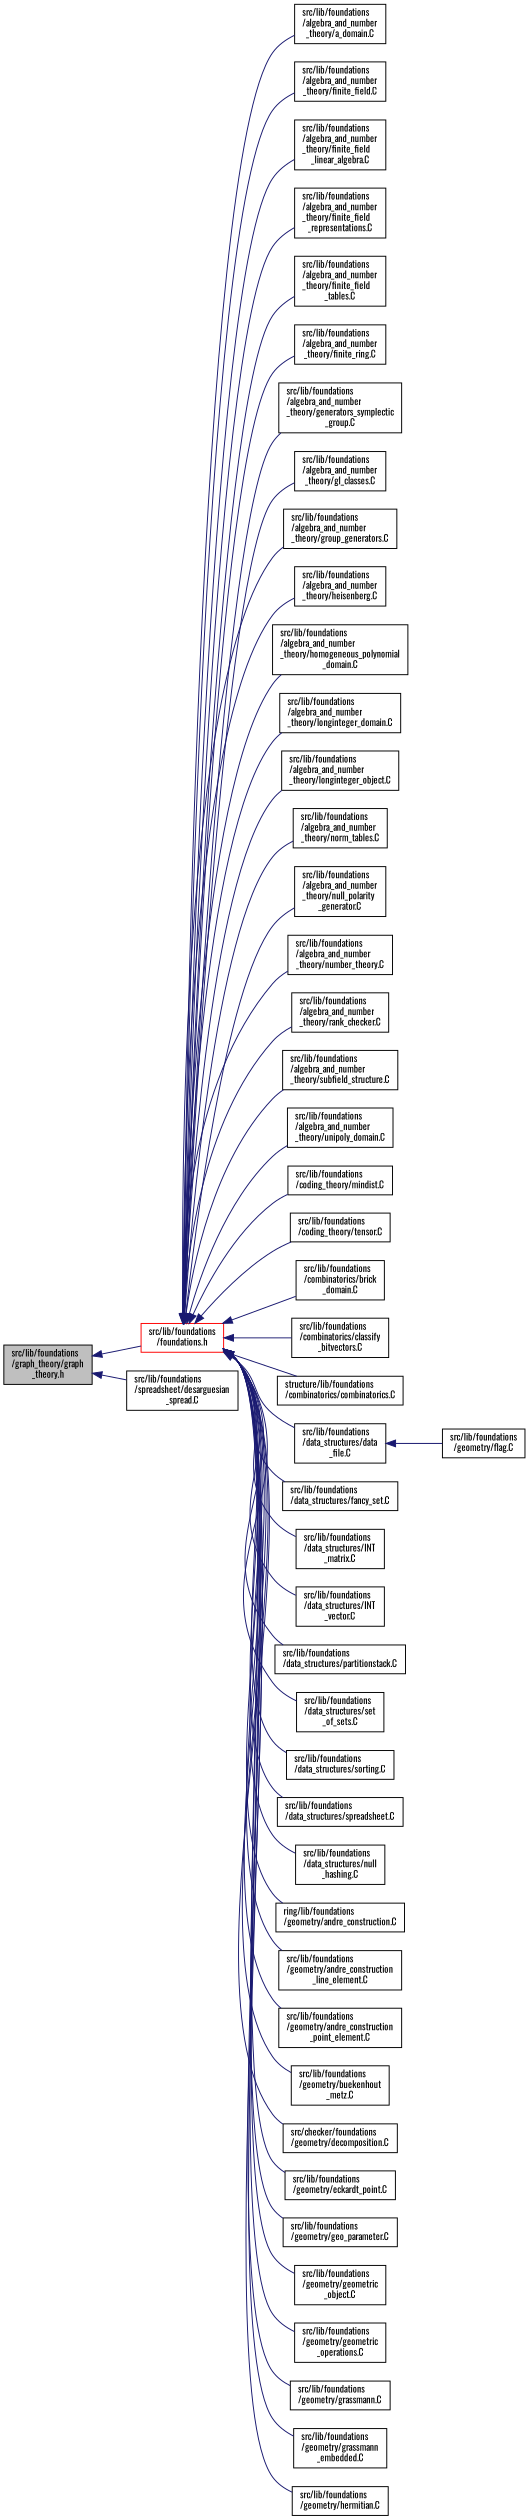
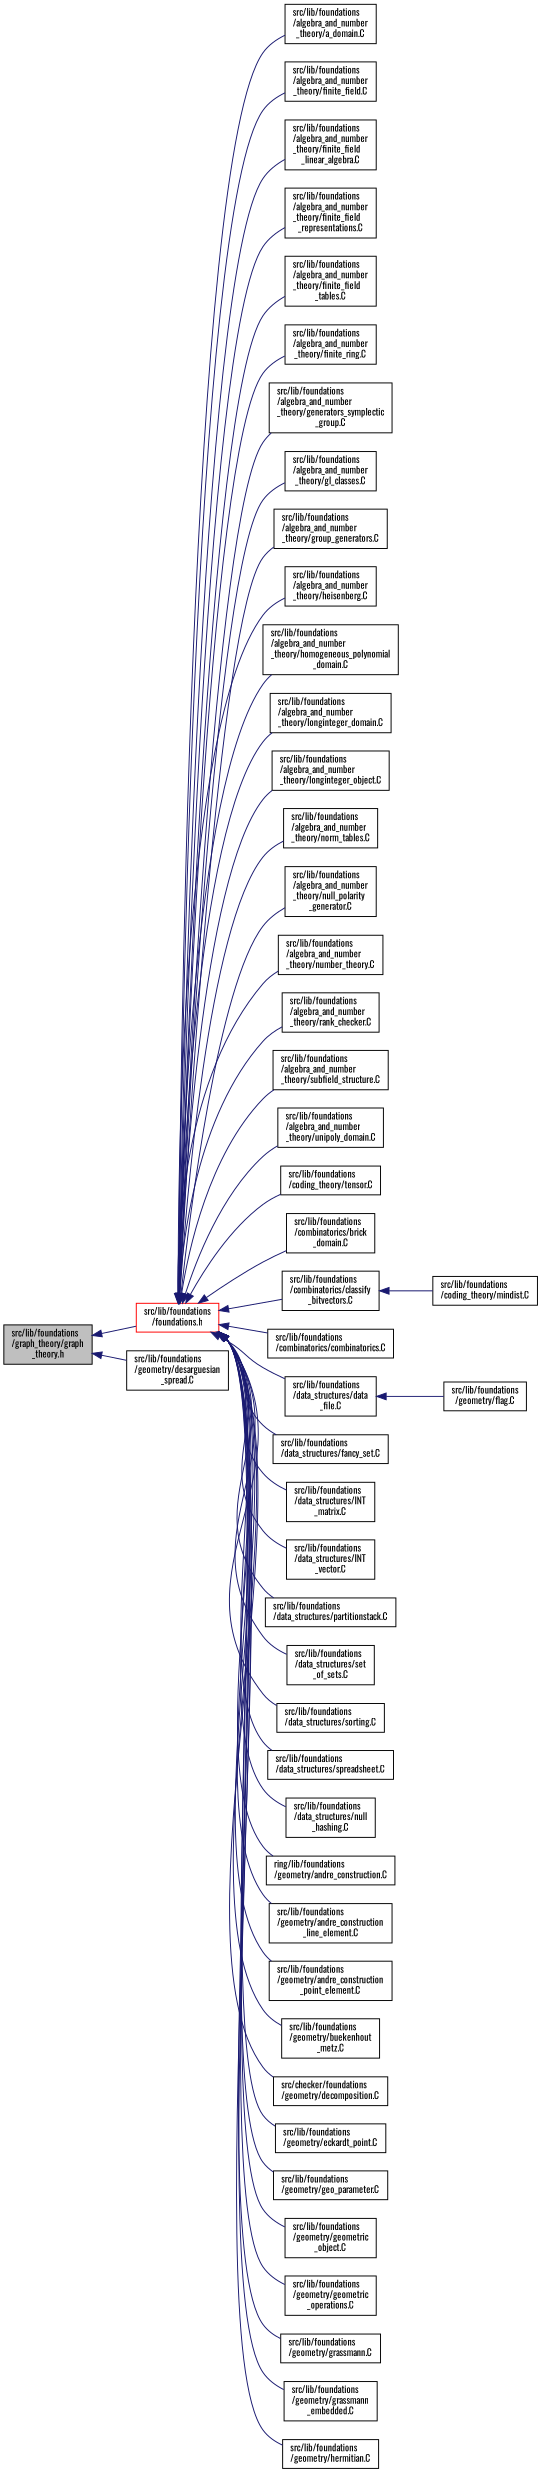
  digraph {
    fontname=Oswald
    rankdir=LR
    node [color=black fillcolor=white fontname=Oswald fontsize=10 shape=record style=filled]
    edge [color=midnightblue dir=back fontname=Oswald fontsize=10 labelfontname=Helvetica labelfontsize=10 style=solid]
    n1 [fillcolor=grey75 fontcolor=black height=0.2 label="src/lib/foundations\l/graph_theory/graph\l_theory.h" width=0.4]
    n2 [color=red height=0.2 label="src/lib/foundations\l/foundations.h" width=0.4]
-   n3 [height=0.2 label="src/lib/foundations\l/spreadsheet/desarguesian\l_spread.C" width=0.4]
+   n3 [height=0.2 label="src/lib/foundations\l/geometry/desarguesian\l_spread.C" width=0.4]
    n4 [height=0.2 label="src/lib/foundations\l/algebra_and_number\l_theory/a_domain.C" width=0.4]
    n5 [height=0.2 label="src/lib/foundations\l/algebra_and_number\l_theory/finite_field.C" width=0.4]
    n6 [height=0.2 label="src/lib/foundations\l/algebra_and_number\l_theory/finite_field\l_linear_algebra.C" width=0.4]
    n7 [height=0.2 label="src/lib/foundations\l/algebra_and_number\l_theory/finite_field\l_representations.C" width=0.4]
    n8 [height=0.2 label="src/lib/foundations\l/algebra_and_number\l_theory/finite_field\l_tables.C" width=0.4]
    n9 [height=0.2 label="src/lib/foundations\l/algebra_and_number\l_theory/finite_ring.C" width=0.4]
    n10 [height=0.2 label="src/lib/foundations\l/algebra_and_number\l_theory/generators_symplectic\l_group.C" width=0.4]
    n11 [height=0.2 label="src/lib/foundations\l/algebra_and_number\l_theory/gl_classes.C" width=0.4]
    n12 [height=0.2 label="src/lib/foundations\l/algebra_and_number\l_theory/group_generators.C" width=0.4]
    n13 [height=0.2 label="src/lib/foundations\l/algebra_and_number\l_theory/heisenberg.C" width=0.4]
    n14 [height=0.2 label="src/lib/foundations\l/algebra_and_number\l_theory/homogeneous_polynomial\l_domain.C" width=0.4]
    n15 [height=0.2 label="src/lib/foundations\l/algebra_and_number\l_theory/longinteger_domain.C" width=0.4]
    n16 [height=0.2 label="src/lib/foundations\l/algebra_and_number\l_theory/longinteger_object.C" width=0.4]
    n17 [height=0.2 label="src/lib/foundations\l/algebra_and_number\l_theory/norm_tables.C" width=0.4]
    n18 [height=0.2 label="src/lib/foundations\l/algebra_and_number\l_theory/null_polarity\l_generator.C" width=0.4]
    n19 [height=0.2 label="src/lib/foundations\l/algebra_and_number\l_theory/number_theory.C" width=0.4]
    n20 [height=0.2 label="src/lib/foundations\l/algebra_and_number\l_theory/rank_checker.C" width=0.4]
    n21 [height=0.2 label="src/lib/foundations\l/algebra_and_number\l_theory/subfield_structure.C" width=0.4]
    n22 [height=0.2 label="src/lib/foundations\l/algebra_and_number\l_theory/unipoly_domain.C" width=0.4]
    n23 [height=0.2 label="src/lib/foundations\l/coding_theory/mindist.C" width=0.4]
    n24 [height=0.2 label="src/lib/foundations\l/coding_theory/tensor.C" width=0.4]
    n25 [height=0.2 label="src/lib/foundations\l/combinatorics/brick\l_domain.C" width=0.4]
    n26 [height=0.2 label="src/lib/foundations\l/combinatorics/classify\l_bitvectors.C" width=0.4]
-   n27 [height=0.2 label="structure/lib/foundations\l/combinatorics/combinatorics.C" width=0.4]
+   n27 [height=0.2 label="src/lib/foundations\l/combinatorics/combinatorics.C" width=0.4]
    n28 [height=0.2 label="src/lib/foundations\l/data_structures/data\l_file.C" width=0.4]
    n29 [height=0.2 label="src/lib/foundations\l/data_structures/fancy_set.C" width=0.4]
    n30 [height=0.2 label="src/lib/foundations\l/data_structures/INT\l_matrix.C" width=0.4]
    n31 [height=0.2 label="src/lib/foundations\l/data_structures/INT\l_vector.C" width=0.4]
    n32 [height=0.2 label="src/lib/foundations\l/data_structures/partitionstack.C" width=0.4]
    n33 [height=0.2 label="src/lib/foundations\l/data_structures/set\l_of_sets.C" width=0.4]
    n34 [height=0.2 label="src/lib/foundations\l/data_structures/sorting.C" width=0.4]
    n35 [height=0.2 label="src/lib/foundations\l/data_structures/spreadsheet.C" width=0.4]
    n36 [height=0.2 label="src/lib/foundations\l/data_structures/null\l_hashing.C" width=0.4]
    n37 [height=0.2 label="ring/lib/foundations\l/geometry/andre_construction.C" width=0.4]
    n38 [height=0.2 label="src/lib/foundations\l/geometry/andre_construction\l_line_element.C" width=0.4]
    n39 [height=0.2 label="src/lib/foundations\l/geometry/andre_construction\l_point_element.C" width=0.4]
    n40 [height=0.2 label="src/lib/foundations\l/geometry/buekenhout\l_metz.C" width=0.4]
    n41 [height=0.2 label="src/checker/foundations\l/geometry/decomposition.C" width=0.4]
    n42 [height=0.2 label="src/lib/foundations\l/geometry/eckardt_point.C" width=0.4]
    n43 [height=0.2 label="src/lib/foundations\l/geometry/geo_parameter.C" width=0.4]
    n44 [height=0.2 label="src/lib/foundations\l/geometry/geometric\l_object.C" width=0.4]
    n45 [height=0.2 label="src/lib/foundations\l/geometry/geometric\l_operations.C" width=0.4]
    n46 [height=0.2 label="src/lib/foundations\l/geometry/grassmann.C" width=0.4]
    n47 [height=0.2 label="src/lib/foundations\l/geometry/grassmann\l_embedded.C" width=0.4]
    n48 [height=0.2 label="src/lib/foundations\l/geometry/hermitian.C" width=0.4]
    n49 [height=0.2 label="src/lib/foundations\l/geometry/flag.C" width=0.4]
    n1 -> n2
    n1 -> n3
    n2 -> n4
    n2 -> n5
    n2 -> n6
    n2 -> n7
    n2 -> n8
    n2 -> n9
    n2 -> n10
    n2 -> n11
    n2 -> n12
    n2 -> n13
    n2 -> n14
    n2 -> n15
    n2 -> n16
    n2 -> n17
    n2 -> n18
    n2 -> n19
    n2 -> n20
    n2 -> n21
    n2 -> n22
-   n2 -> n23
+   n26 -> n23
    n2 -> n24
    n2 -> n25
    n2 -> n26
    n2 -> n27
    n2 -> n28
    n2 -> n29
    n2 -> n30
    n2 -> n31
    n2 -> n32
    n2 -> n33
    n2 -> n34
    n2 -> n35
    n2 -> n36
    n2 -> n37
    n2 -> n38
    n2 -> n39
    n2 -> n40
    n2 -> n41
    n2 -> n42
    n2 -> n43
    n2 -> n44
    n2 -> n45
    n2 -> n46
    n2 -> n47
    n2 -> n48
    n28 -> n49
  }
